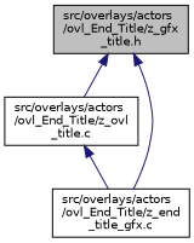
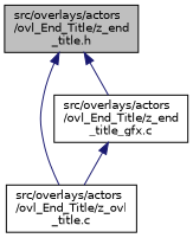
  digraph {
    node [color=black fillcolor=white fontname=Helvetica fontsize=10 shape=record style=filled]
    edge [color=midnightblue dir=back fontname=Helvetica fontsize=10 labelfontname=Helvetica labelfontsize=10 style=solid]
-   n1 [fillcolor=grey75 fontcolor=black height=0.2 label="src/overlays/actors\l/ovl_End_Title/z_gfx\l_title.h" width=0.4]
+   n1 [fillcolor=grey75 fontcolor=black height=0.2 label="src/overlays/actors\l/ovl_End_Title/z_end\l_title.h" width=0.4]
    n2 [height=0.2 label="src/overlays/actors\l/ovl_End_Title/z_ovl\l_title.c" width=0.4]
    n3 [height=0.2 label="src/overlays/actors\l/ovl_End_Title/z_end\l_title_gfx.c" width=0.4]
    n1 -> n2
    n1 -> n3
-   n2 -> n3
+   n3 -> n2
  }
